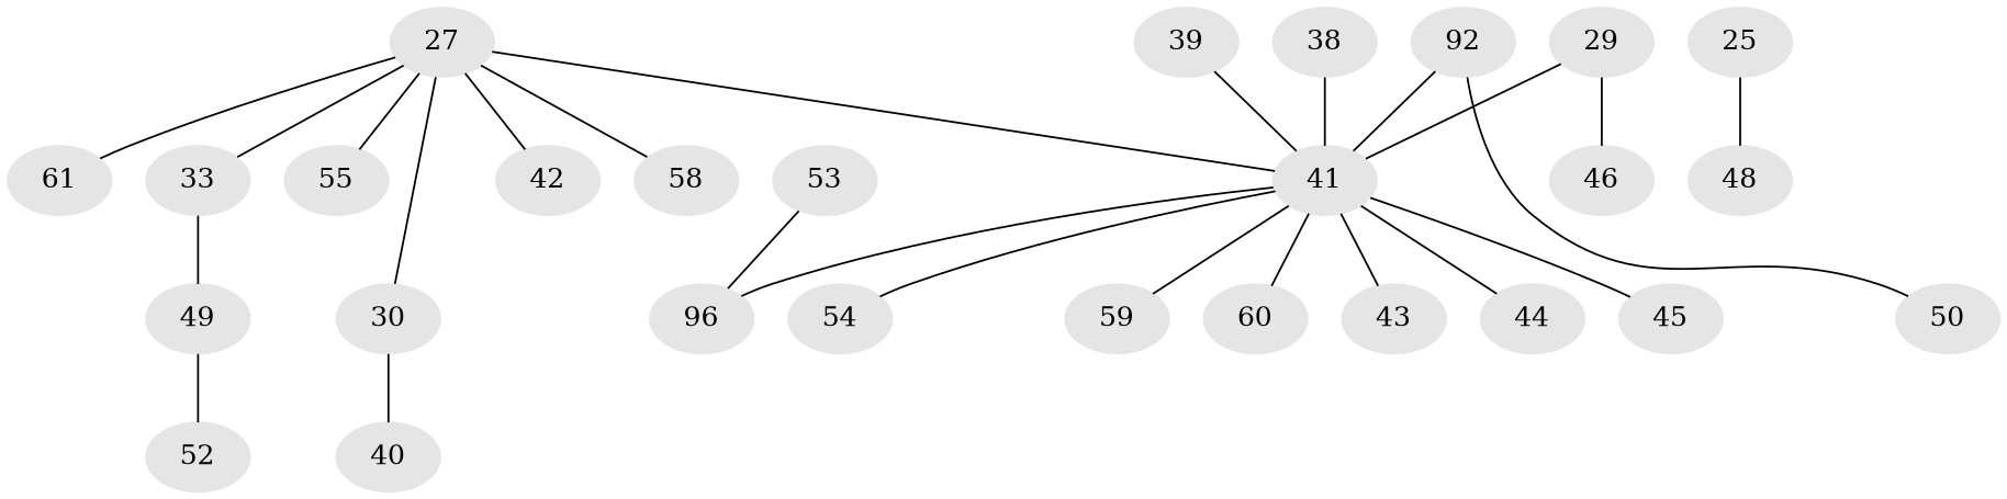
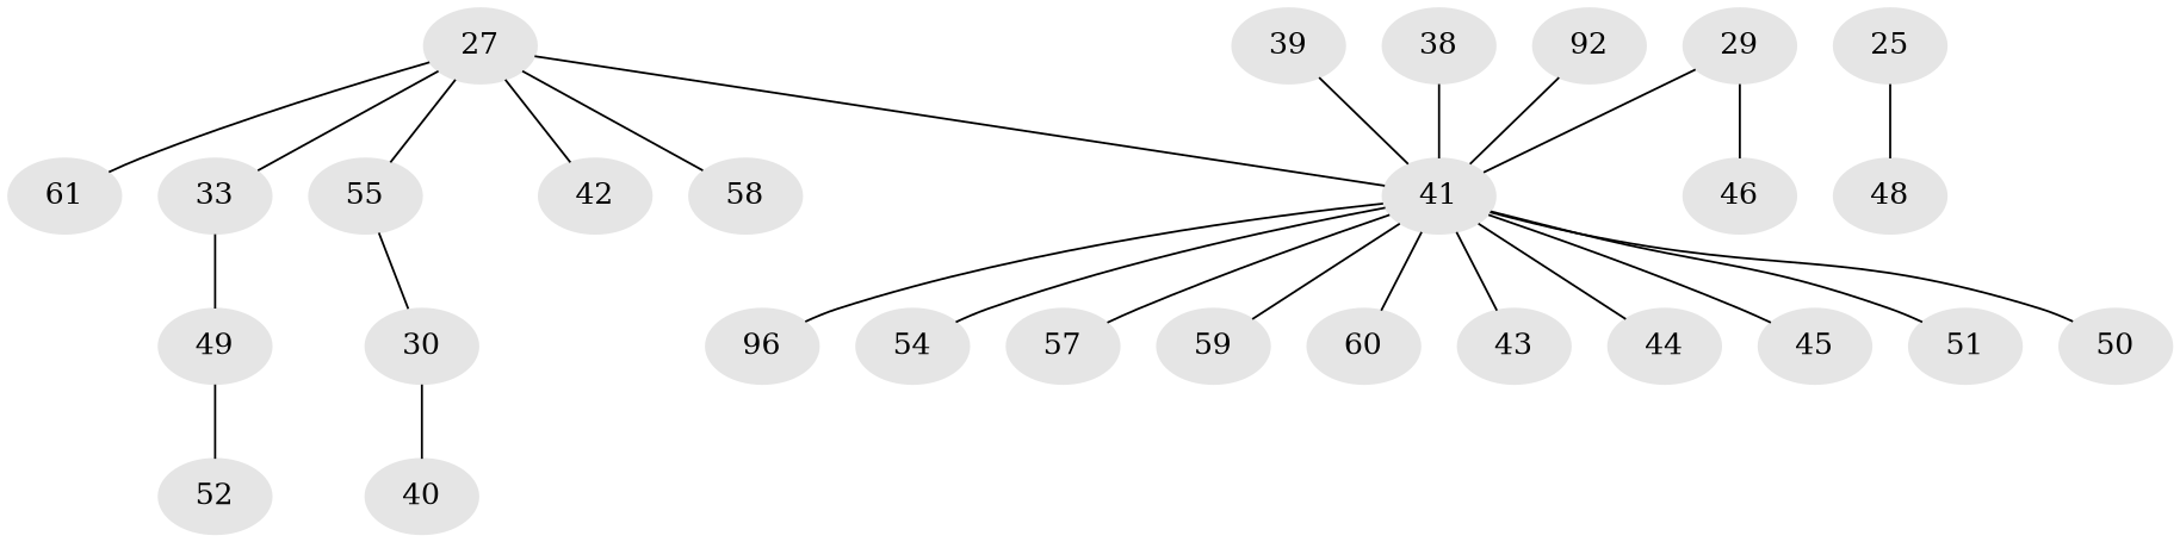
  graph {
    node [color=gray90 style=filled]
    27 [super="+12+19+6+8+24+17"]
    30
    33
    41 [super="+3+1+4+13+35+10+11+36+15+16+21+23+22+26"]
    42
    55
    58
    61
    25
    48
    40
    49
    43
    44
    45
+   51
    54
    n18 [label=96 super="+47"]
+   57
    59
    60
    29
    46
    n24 [label=92]
    50
    52
    38
    39
-   53
-   27 -- 30
+   55 -- 30
    27 -- 33
    27 -- 41
    27 -- 42
    27 -- 55
    27 -- 58
    27 -- 61
    30 -- 40
    33 -- 49
    41 -- 43
    41 -- 44
    41 -- 45
+   41 -- 51
    41 -- 54
    41 -- n18
+   41 -- 57
    41 -- 59
    41 -- 60
    25 -- 48
    49 -- 52
    29 -- 41
    29 -- 46
    n24 -- 41
-   n24 -- 50
+   41 -- 50
    38 -- 41
    39 -- 41
-   53 -- n18
  }
